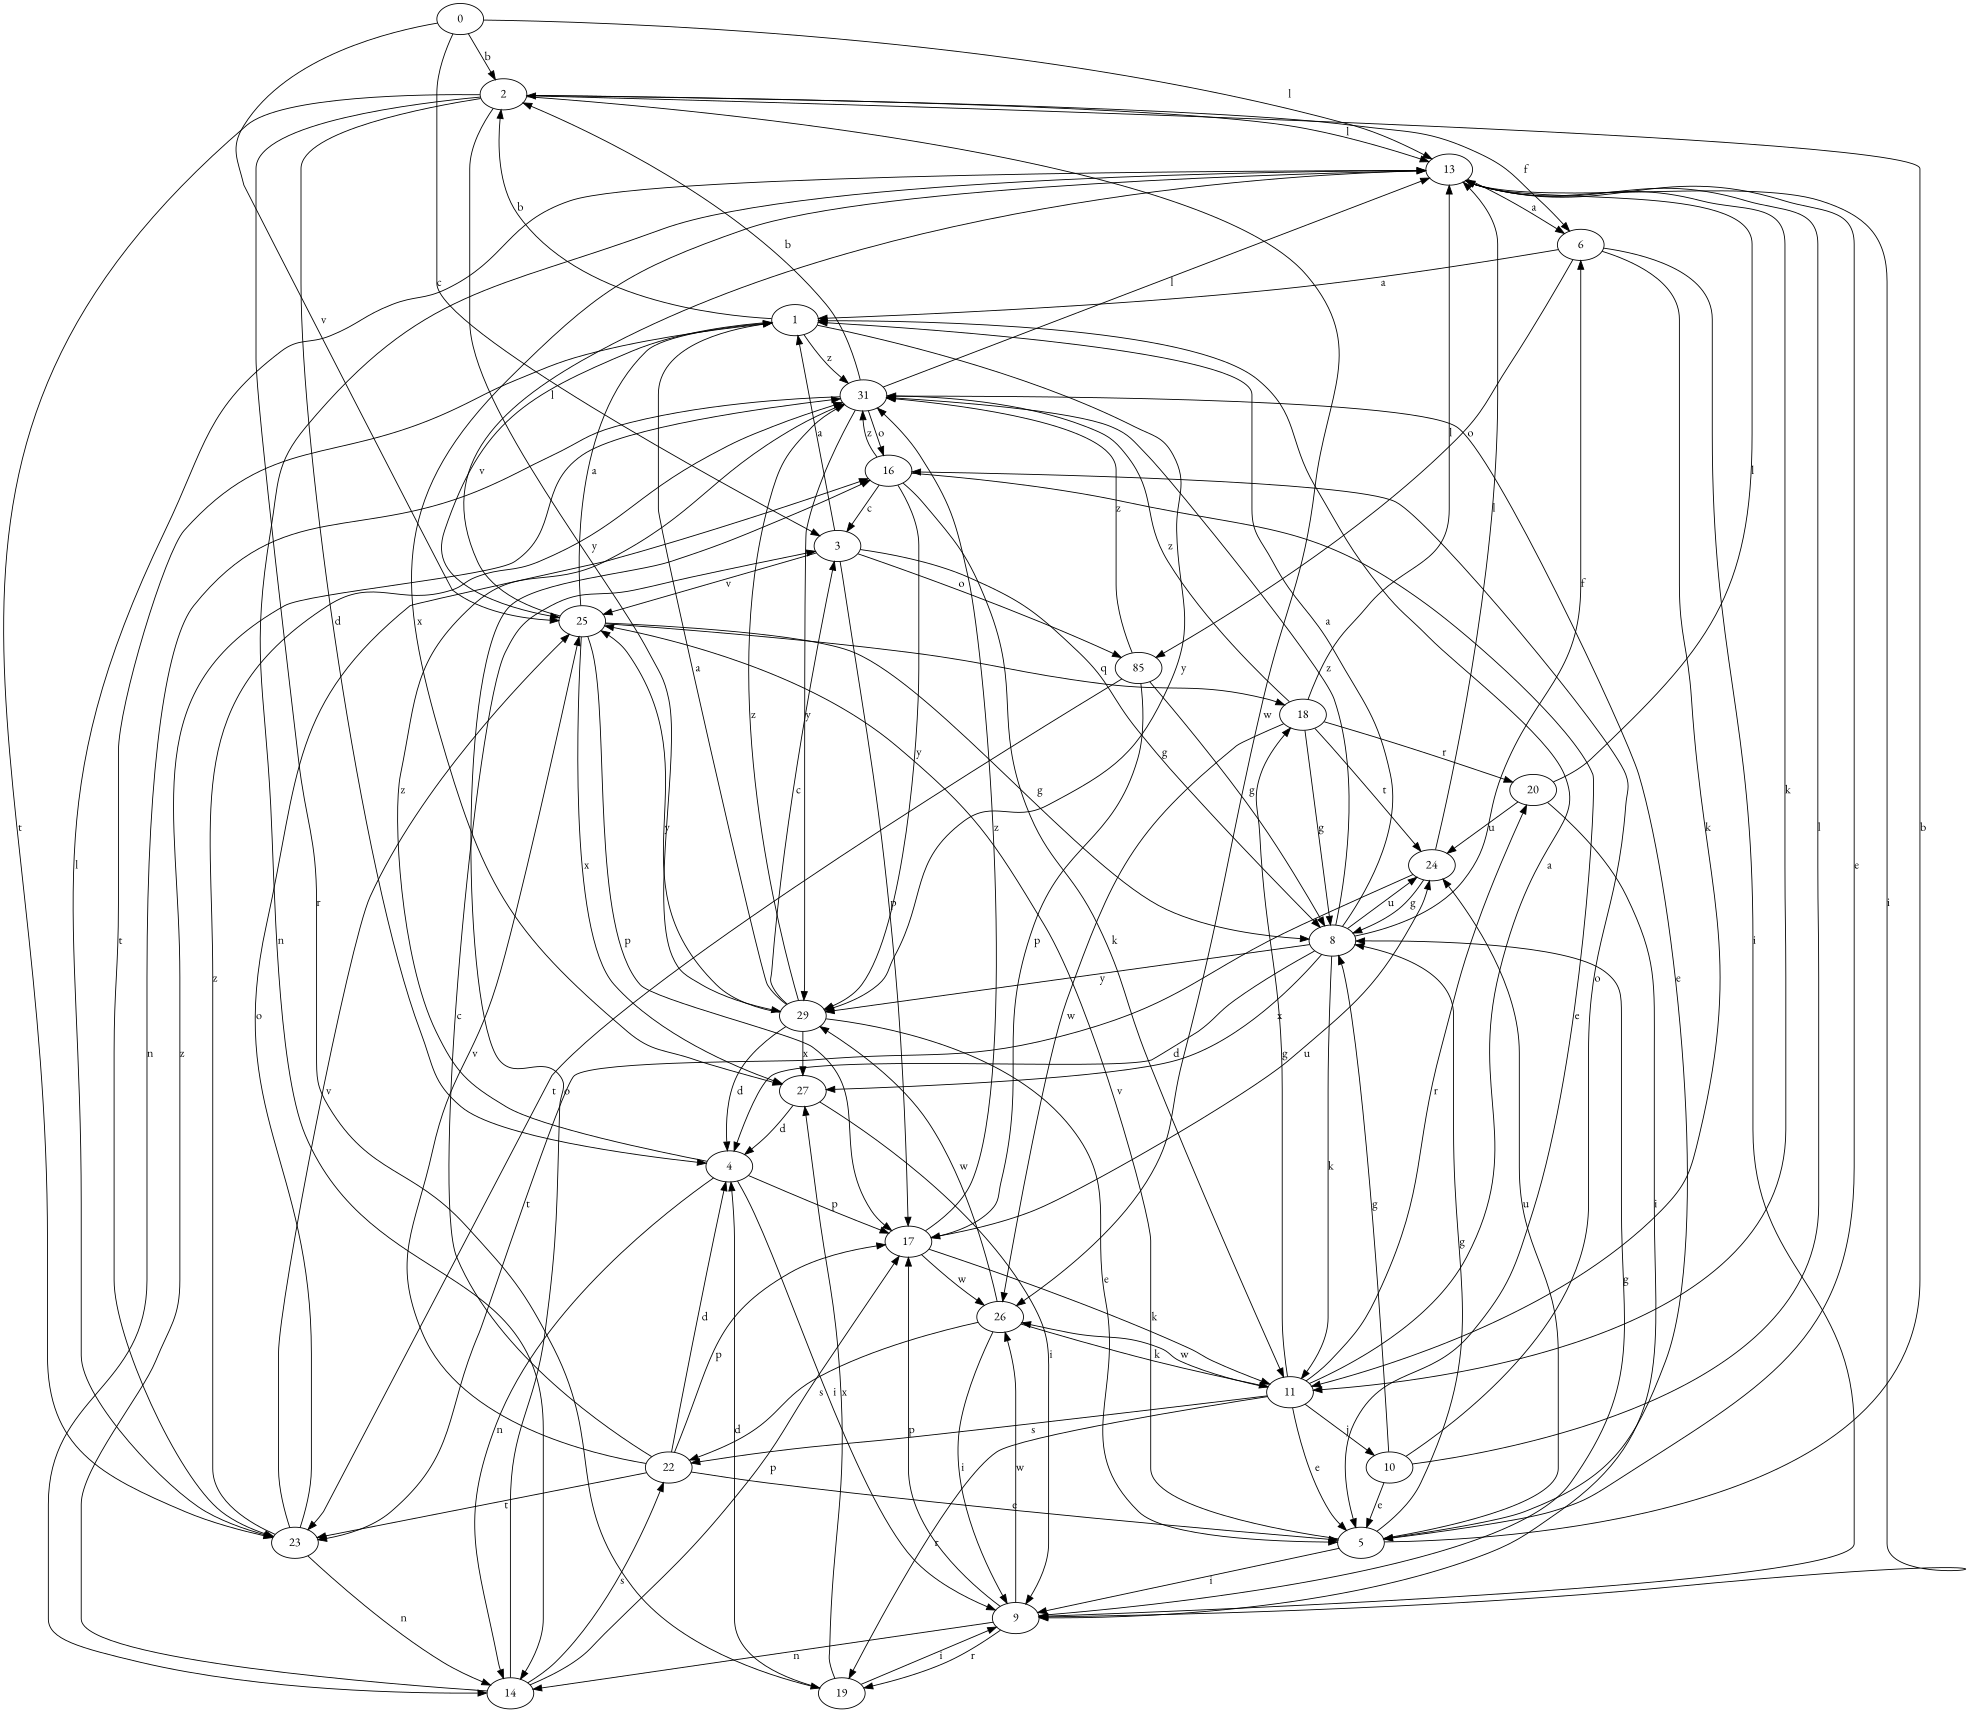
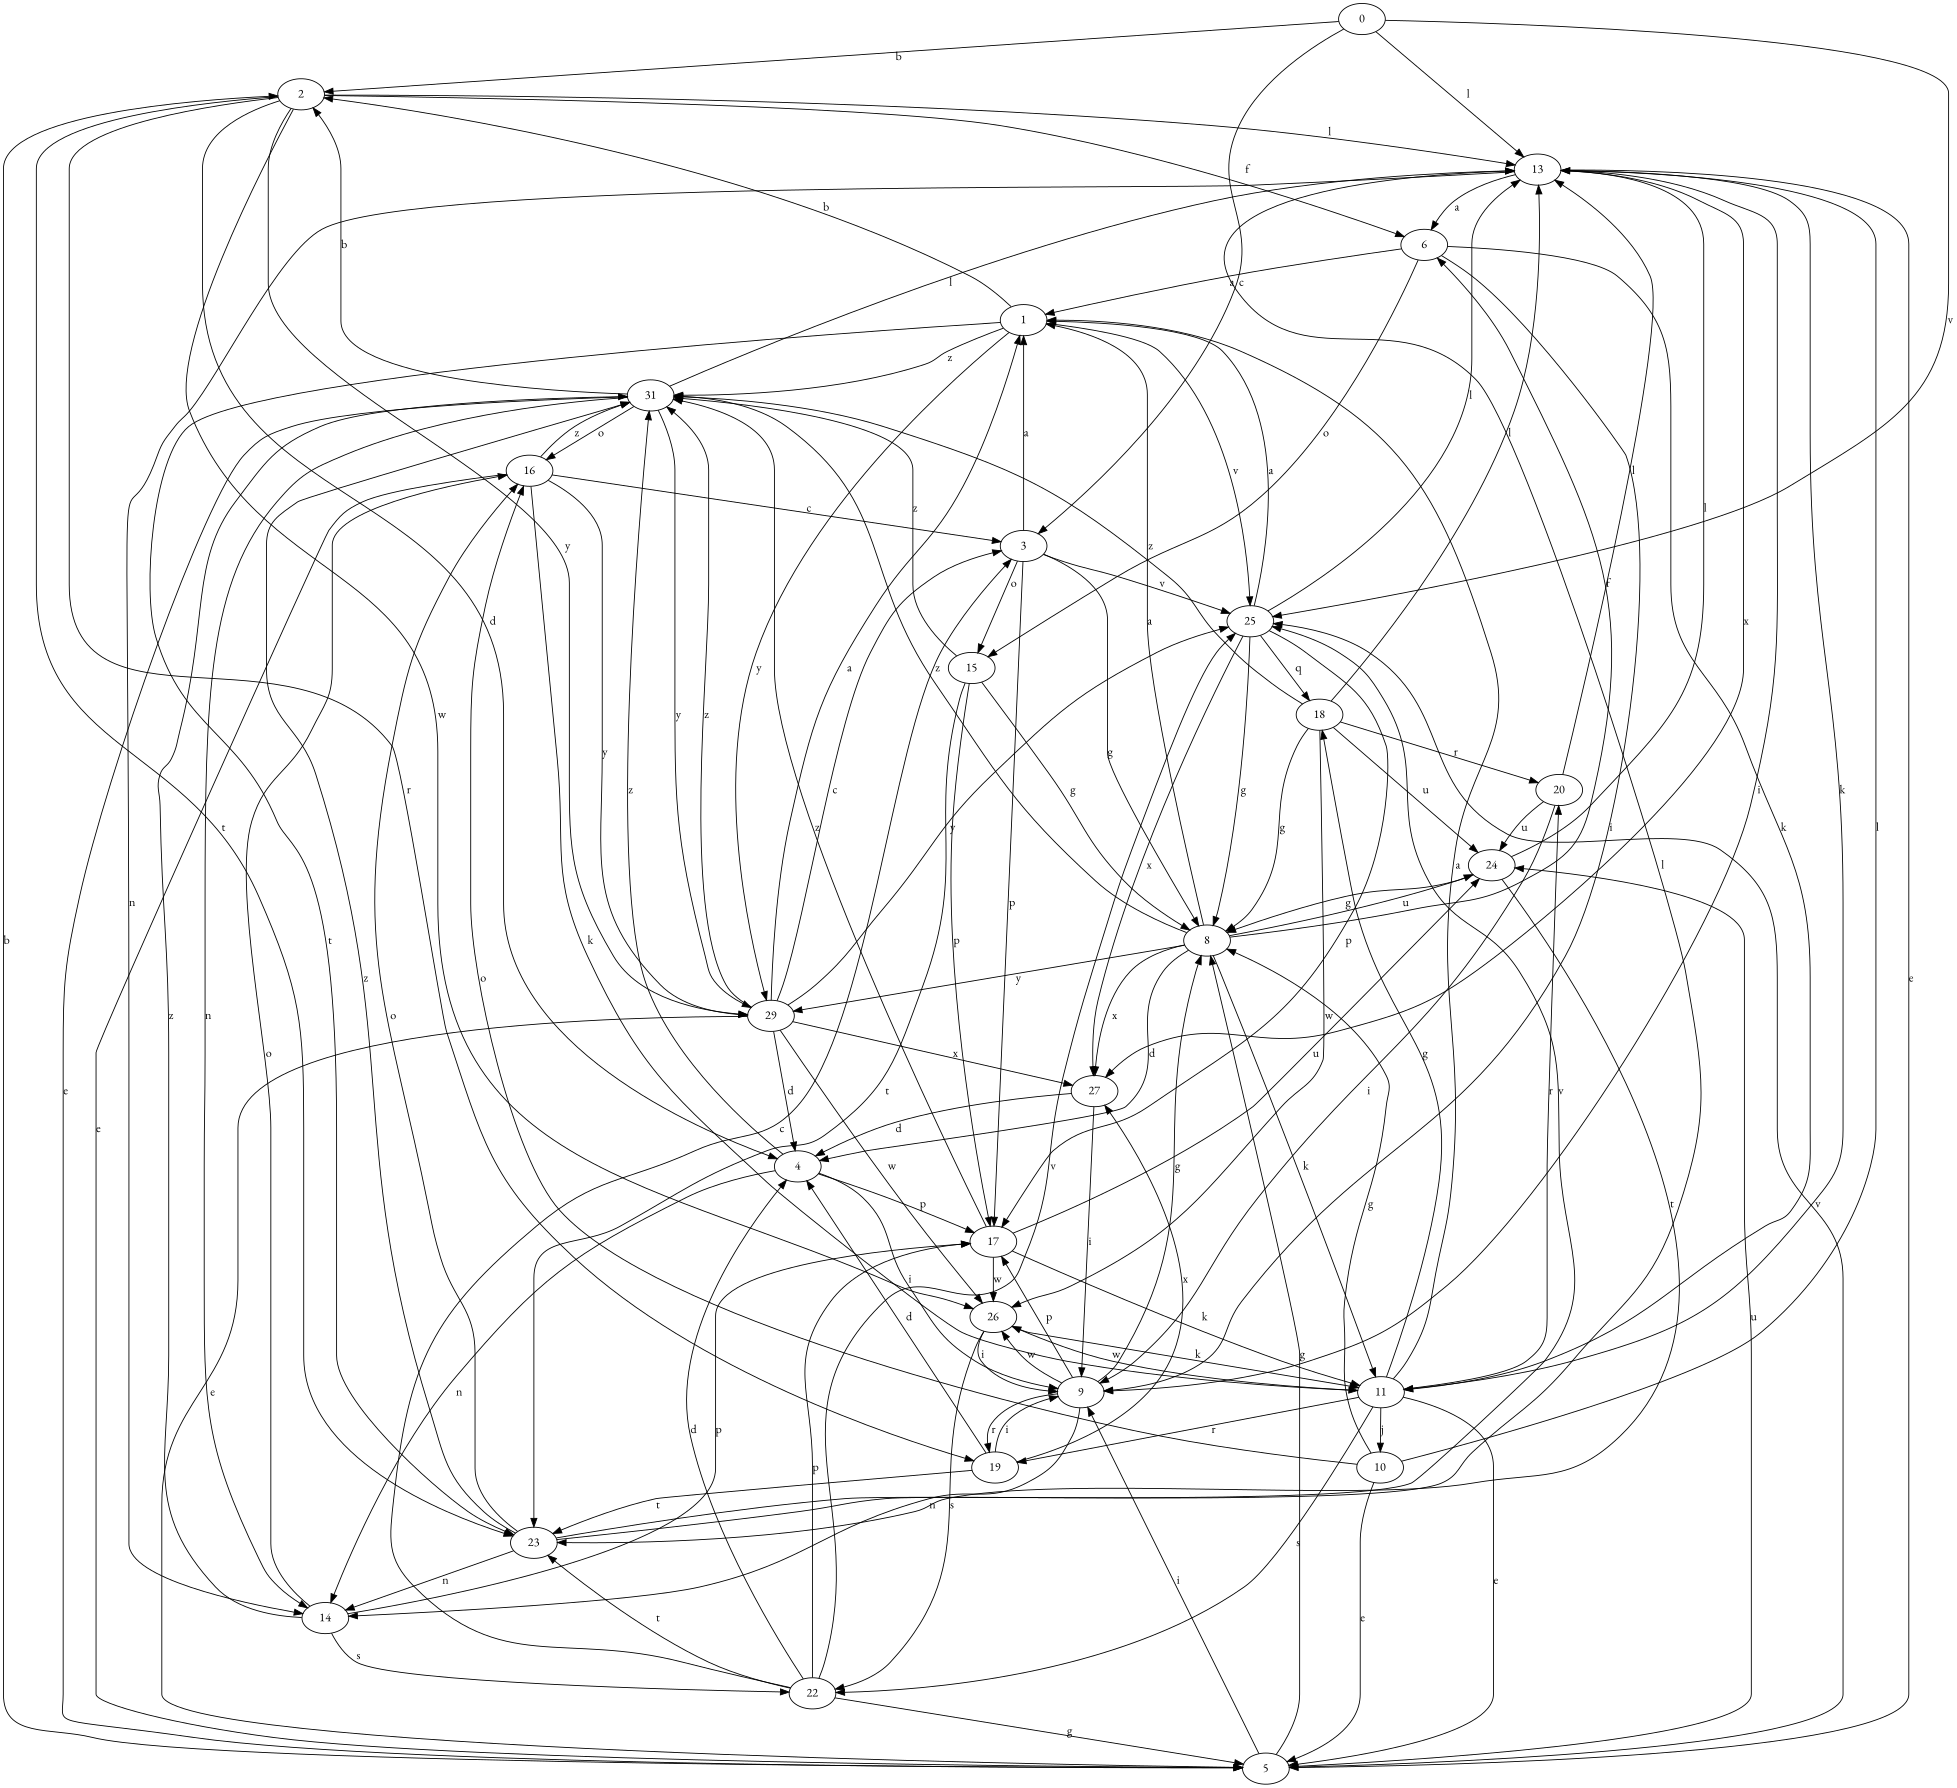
  strict digraph {
    fontname="EB Garamond"
    node [fontname="EB Garamond"]
    edge [fontname="EB Garamond"]
    0
    2
    3
    13
    25
    23
    29
    4
    6
    19
    26
    1
    8
-   15 [label=85]
+   15
    17
    9
    14
    5
    11
    27
    18
    31
    16
    22
    24
    10
    20
    0 -> 2 [label=b]
    0 -> 3 [label=c]
    0 -> 13 [label=l]
    0 -> 25 [label=v]
    2 -> 13 [label=l]
    2 -> 23 [label=t]
    2 -> 29 [label=y]
    2 -> 4 [label=d]
    2 -> 6 [label=f]
    2 -> 19 [label=r]
    2 -> 26 [label=w]
    3 -> 25 [label=v]
    3 -> 1 [label=a]
    3 -> 8 [label=g]
    3 -> 15 [label=o]
    3 -> 17 [label=p]
    13 -> 6 [label=a]
    13 -> 9 [label=i]
    13 -> 14 [label=n]
    13 -> 5 [label=e]
    13 -> 11 [label=k]
    13 -> 27 [label=x]
    25 -> 13 [label=l]
    25 -> 1 [label=a]
    25 -> 8 [label=g]
    25 -> 17 [label=p]
    25 -> 27 [label=x]
    25 -> 18 [label=q]
    23 -> 13 [label=l]
    23 -> 25 [label=v]
    23 -> 14 [label=n]
    23 -> 31 [label=z]
    23 -> 16 [label=o]
    29 -> 3 [label=c]
    29 -> 25 [label=y]
    29 -> 4 [label=d]
-   26 -> 29 [label=w]
+   29 -> 26 [label=w]
    29 -> 1 [label=a]
    29 -> 5 [label=e]
    29 -> 27 [label=x]
    29 -> 31 [label=z]
    4 -> 17 [label=p]
    4 -> 9 [label=i]
    4 -> 14 [label=n]
    4 -> 31 [label=z]
    6 -> 1 [label=a]
    6 -> 15 [label=o]
    6 -> 9 [label=i]
    6 -> 11 [label=k]
+   19 -> 23 [label=t]
    19 -> 4 [label=d]
    19 -> 9 [label=i]
    19 -> 27 [label=x]
    26 -> 9 [label=i]
    26 -> 11 [label=k]
    26 -> 22 [label=s]
    1 -> 2 [label=b]
    1 -> 25 [label=v]
    1 -> 23 [label=t]
    1 -> 29 [label=y]
    1 -> 31 [label=z]
    8 -> 29 [label=y]
    8 -> 4 [label=d]
    8 -> 6 [label=f]
    8 -> 1 [label=a]
    8 -> 11 [label=k]
    8 -> 27 [label=x]
    8 -> 31 [label=z]
    8 -> 24 [label=u]
    15 -> 23 [label=t]
    15 -> 8 [label=g]
    15 -> 17 [label=p]
    15 -> 31 [label=z]
    17 -> 26 [label=w]
    17 -> 11 [label=k]
    17 -> 31 [label=z]
    17 -> 24 [label=u]
    9 -> 19 [label=r]
    9 -> 26 [label=w]
    9 -> 8 [label=g]
    9 -> 17 [label=p]
    9 -> 14 [label=n]
    14 -> 17 [label=p]
    14 -> 31 [label=z]
    14 -> 16 [label=o]
    14 -> 22 [label=s]
    5 -> 2 [label=b]
    5 -> 25 [label=v]
    5 -> 8 [label=g]
    5 -> 9 [label=i]
    5 -> 24 [label=u]
    11 -> 19 [label=r]
    11 -> 26 [label=w]
    11 -> 1 [label=a]
    11 -> 5 [label=e]
    11 -> 18 [label=g]
    11 -> 22 [label=s]
    11 -> 10 [label=j]
    11 -> 20 [label=r]
    27 -> 4 [label=d]
    27 -> 9 [label=i]
    18 -> 13 [label=l]
    18 -> 26 [label=w]
    18 -> 8 [label=g]
    18 -> 31 [label=z]
-   18 -> 24 [label=t]
+   18 -> 24 [label=u]
    18 -> 20 [label=r]
    31 -> 2 [label=b]
    31 -> 13 [label=l]
    31 -> 29 [label=y]
    31 -> 14 [label=n]
    31 -> 5 [label=e]
    31 -> 16 [label=o]
    16 -> 3 [label=c]
    16 -> 29 [label=y]
    16 -> 5 [label=e]
    16 -> 11 [label=k]
    16 -> 31 [label=z]
    22 -> 3 [label=c]
    22 -> 25 [label=v]
    22 -> 23 [label=t]
    22 -> 4 [label=d]
    22 -> 17 [label=p]
-   22 -> 5 [label=e]
+   22 -> 5 [label=g]
    24 -> 13 [label=l]
    24 -> 23 [label=t]
    24 -> 8 [label=g]
    10 -> 13 [label=l]
    10 -> 8 [label=g]
    10 -> 5 [label=e]
    10 -> 16 [label=o]
    20 -> 13 [label=l]
    20 -> 9 [label=i]
    20 -> 24 [label=u]
  }
